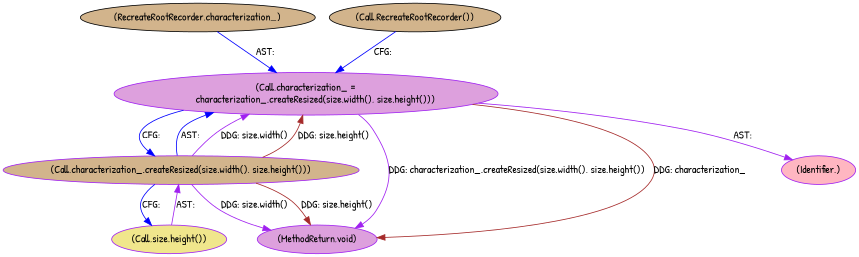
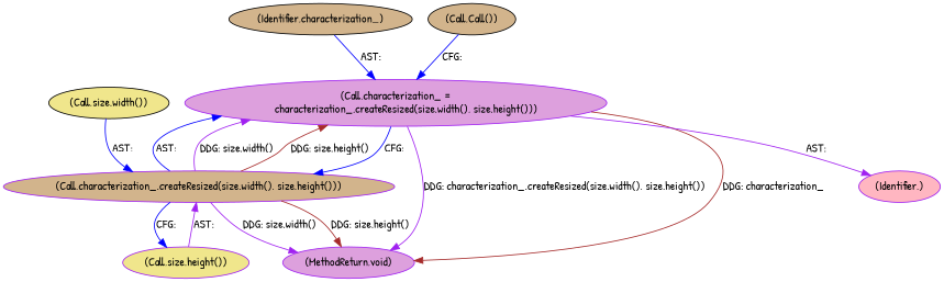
  digraph {
    fontname="Patrick Hand"
    node [color=purple fillcolor=tan fontname="Patrick Hand" style=filled]
    edge [color=blue fontname="Patrick Hand"]
    n1 [fillcolor=plum label="(Call,characterization_ =\n        characterization_.createResized(size.width(), size.height()))"]
    n2 [label="(Call,characterization_.createResized(size.width(), size.height()))"]
    n3 [fillcolor=plum label="(MethodReturn,void)"]
    n4 [fillcolor=lightpink label="(Identifier,)"]
    n5 [fillcolor=khaki label="(Call,size.height())"]
-   n7 [color=black label="(RecreateRootRecorder,characterization_)"]
-   n8 [color=black label="(Call,RecreateRootRecorder())"]
+   n6 [color=black fillcolor=khaki label="(Call,size.width())"]
+   n7 [color=black label="(Identifier,characterization_)"]
+   n8 [color=black label="(Call,Call())"]
    n1 -> n2 [label="CFG: "]
    n1 -> n3 [color=purple label="DDG: characterization_.createResized(size.width(), size.height())"]
    n1 -> n3 [color=brown label="DDG: characterization_"]
    n1 -> n4 [color=purple label="AST: "]
    n2 -> n1 [label="AST: "]
    n2 -> n1 [color=purple label="DDG: size.width()"]
    n2 -> n1 [color=brown label="DDG: size.height()"]
    n2 -> n3 [color=purple label="DDG: size.width()"]
    n2 -> n3 [color=brown label="DDG: size.height()"]
    n2 -> n5 [label="CFG: "]
    n5 -> n2 [color=purple label="AST: "]
+   n6 -> n2 [label="AST: "]
    n7 -> n1 [label="AST: "]
    n8 -> n1 [label="CFG: "]
  }
